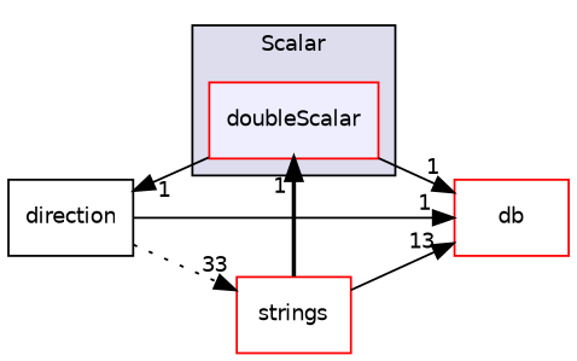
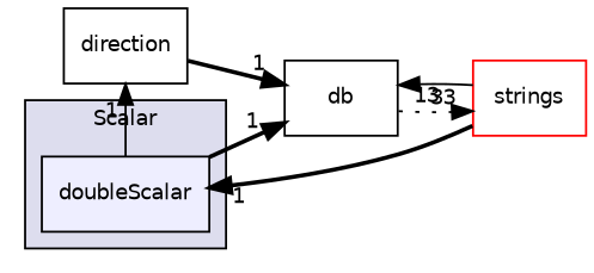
  digraph {
    compound=true
    rankdir=LR
    node [fontname=Helvetica fontsize=10 shape=box]
    edge [headlabel=1 labeldistance=1.5 labelfontname=Helvetica labelfontsize=10 style=solid]
-   n1 [fillcolor="#eeeeff" label=doubleScalar pencolor=black style=filled color=red]
+   n1 [fillcolor="#eeeeff" label=doubleScalar pencolor=black style=filled]
    n2 [label=direction]
-   n3 [color=red label=db]
+   n3 [color=black label=db]
    n4 [color=red label=strings]
    subgraph cluster_1 {
      bgcolor="#ddddee"
      fontname=Helvetica
      fontsize=10
      label=Scalar
      pencolor=black
      n1
    }
    n1 -> n2
-   n1 -> n3
-   n2 -> n3
-   n2 -> n4 [headlabel=33 style=dotted]
+   n1 -> n3 [style=bold]
+   n2 -> n3 [style=bold]
+   n3 -> n4 [headlabel=33 style=dotted]
    n4 -> n1 [style=bold]
    n4 -> n3 [headlabel=13]
  }
